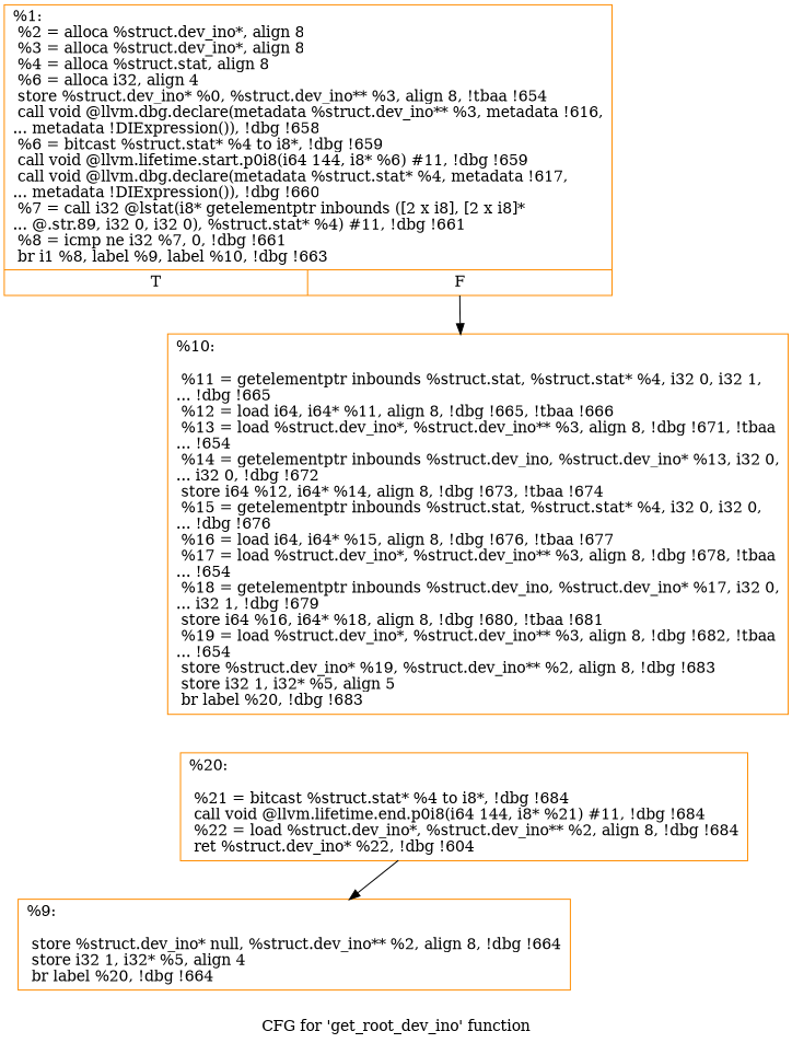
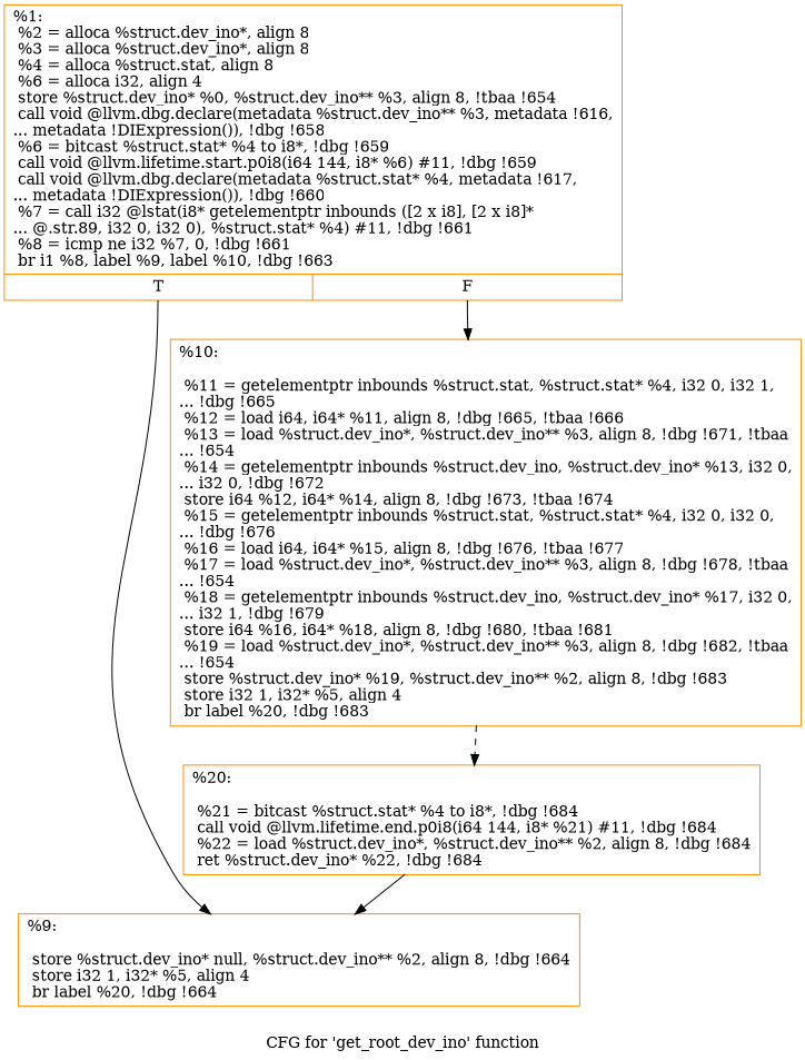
  digraph {
    label="CFG for 'get_root_dev_ino' function"
    node [color=darkorange shape=record]
    edge [style=solid]
    n1 [label="{%1:\l  %2 = alloca %struct.dev_ino*, align 8\l  %3 = alloca %struct.dev_ino*, align 8\l  %4 = alloca %struct.stat, align 8\l  %6 = alloca i32, align 4\l  store %struct.dev_ino* %0, %struct.dev_ino** %3, align 8, !tbaa !654\l  call void @llvm.dbg.declare(metadata %struct.dev_ino** %3, metadata !616,\l... metadata !DIExpression()), !dbg !658\l  %6 = bitcast %struct.stat* %4 to i8*, !dbg !659\l  call void @llvm.lifetime.start.p0i8(i64 144, i8* %6) #11, !dbg !659\l  call void @llvm.dbg.declare(metadata %struct.stat* %4, metadata !617,\l... metadata !DIExpression()), !dbg !660\l  %7 = call i32 @lstat(i8* getelementptr inbounds ([2 x i8], [2 x i8]*\l... @.str.89, i32 0, i32 0), %struct.stat* %4) #11, !dbg !661\l  %8 = icmp ne i32 %7, 0, !dbg !661\l  br i1 %8, label %9, label %10, !dbg !663\l|{<s0>T|<s1>F}}"]
    n2 [label="{%9:\l\l  store %struct.dev_ino* null, %struct.dev_ino** %2, align 8, !dbg !664\l  store i32 1, i32* %5, align 4\l  br label %20, !dbg !664\l}"]
-   n3 [label="{%10:\l\l  %11 = getelementptr inbounds %struct.stat, %struct.stat* %4, i32 0, i32 1,\l... !dbg !665\l  %12 = load i64, i64* %11, align 8, !dbg !665, !tbaa !666\l  %13 = load %struct.dev_ino*, %struct.dev_ino** %3, align 8, !dbg !671, !tbaa\l... !654\l  %14 = getelementptr inbounds %struct.dev_ino, %struct.dev_ino* %13, i32 0,\l... i32 0, !dbg !672\l  store i64 %12, i64* %14, align 8, !dbg !673, !tbaa !674\l  %15 = getelementptr inbounds %struct.stat, %struct.stat* %4, i32 0, i32 0,\l... !dbg !676\l  %16 = load i64, i64* %15, align 8, !dbg !676, !tbaa !677\l  %17 = load %struct.dev_ino*, %struct.dev_ino** %3, align 8, !dbg !678, !tbaa\l... !654\l  %18 = getelementptr inbounds %struct.dev_ino, %struct.dev_ino* %17, i32 0,\l... i32 1, !dbg !679\l  store i64 %16, i64* %18, align 8, !dbg !680, !tbaa !681\l  %19 = load %struct.dev_ino*, %struct.dev_ino** %3, align 8, !dbg !682, !tbaa\l... !654\l  store %struct.dev_ino* %19, %struct.dev_ino** %2, align 8, !dbg !683\l  store i32 1, i32* %5, align 5\l  br label %20, !dbg !683\l}"]
-   n4 [label="{%20:\l\l  %21 = bitcast %struct.stat* %4 to i8*, !dbg !684\l  call void @llvm.lifetime.end.p0i8(i64 144, i8* %21) #11, !dbg !684\l  %22 = load %struct.dev_ino*, %struct.dev_ino** %2, align 8, !dbg !684\l  ret %struct.dev_ino* %22, !dbg !604\l}"]
+   n3 [label="{%10:\l\l  %11 = getelementptr inbounds %struct.stat, %struct.stat* %4, i32 0, i32 1,\l... !dbg !665\l  %12 = load i64, i64* %11, align 8, !dbg !665, !tbaa !666\l  %13 = load %struct.dev_ino*, %struct.dev_ino** %3, align 8, !dbg !671, !tbaa\l... !654\l  %14 = getelementptr inbounds %struct.dev_ino, %struct.dev_ino* %13, i32 0,\l... i32 0, !dbg !672\l  store i64 %12, i64* %14, align 8, !dbg !673, !tbaa !674\l  %15 = getelementptr inbounds %struct.stat, %struct.stat* %4, i32 0, i32 0,\l... !dbg !676\l  %16 = load i64, i64* %15, align 8, !dbg !676, !tbaa !677\l  %17 = load %struct.dev_ino*, %struct.dev_ino** %3, align 8, !dbg !678, !tbaa\l... !654\l  %18 = getelementptr inbounds %struct.dev_ino, %struct.dev_ino* %17, i32 0,\l... i32 1, !dbg !679\l  store i64 %16, i64* %18, align 8, !dbg !680, !tbaa !681\l  %19 = load %struct.dev_ino*, %struct.dev_ino** %3, align 8, !dbg !682, !tbaa\l... !654\l  store %struct.dev_ino* %19, %struct.dev_ino** %2, align 8, !dbg !683\l  store i32 1, i32* %5, align 4\l  br label %20, !dbg !683\l}"]
+   n4 [label="{%20:\l\l  %21 = bitcast %struct.stat* %4 to i8*, !dbg !684\l  call void @llvm.lifetime.end.p0i8(i64 144, i8* %21) #11, !dbg !684\l  %22 = load %struct.dev_ino*, %struct.dev_ino** %2, align 8, !dbg !684\l  ret %struct.dev_ino* %22, !dbg !684\l}"]
+   n1 -> n2 [tailport=s0]
    n1 -> n3 [tailport=s1]
+   n3 -> n4 [style=dashed]
    n4 -> n2
  }
